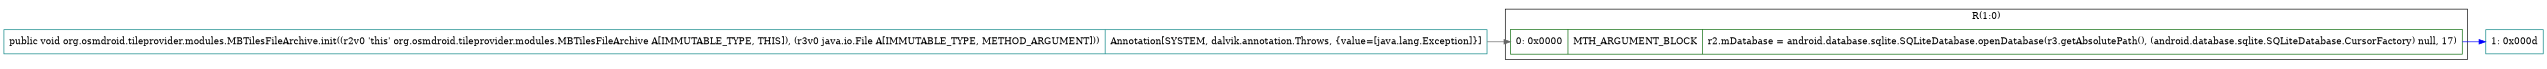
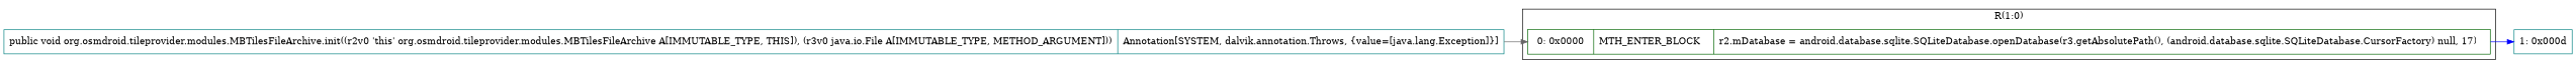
  digraph {
    rankdir=LR
    node [color=teal shape=record]
-   n1 [color=darkgreen label="{0\:\ 0x0000|MTH_ARGUMENT_BLOCK\l|r2.mDatabase = android.database.sqlite.SQLiteDatabase.openDatabase(r3.getAbsolutePath(), (android.database.sqlite.SQLiteDatabase.CursorFactory) null, 17)\l}"]
+   n1 [color=darkgreen label="{0\:\ 0x0000|MTH_ENTER_BLOCK\l|r2.mDatabase = android.database.sqlite.SQLiteDatabase.openDatabase(r3.getAbsolutePath(), (android.database.sqlite.SQLiteDatabase.CursorFactory) null, 17)\l}"]
    n2 [label="{1\:\ 0x000d}"]
    n3 [label="{public void org.osmdroid.tileprovider.modules.MBTilesFileArchive.init((r2v0 'this' org.osmdroid.tileprovider.modules.MBTilesFileArchive A[IMMUTABLE_TYPE, THIS]), (r3v0 java.io.File A[IMMUTABLE_TYPE, METHOD_ARGUMENT]))  | Annotation[SYSTEM, dalvik.annotation.Throws, \{value=[java.lang.Exception]\}]\l}"]
    subgraph cluster_1 {
      label="R(1:0)"
      n1
    }
    n1 -> n2 [color=blue]
    n3 -> n1 [color=gray40]
  }
